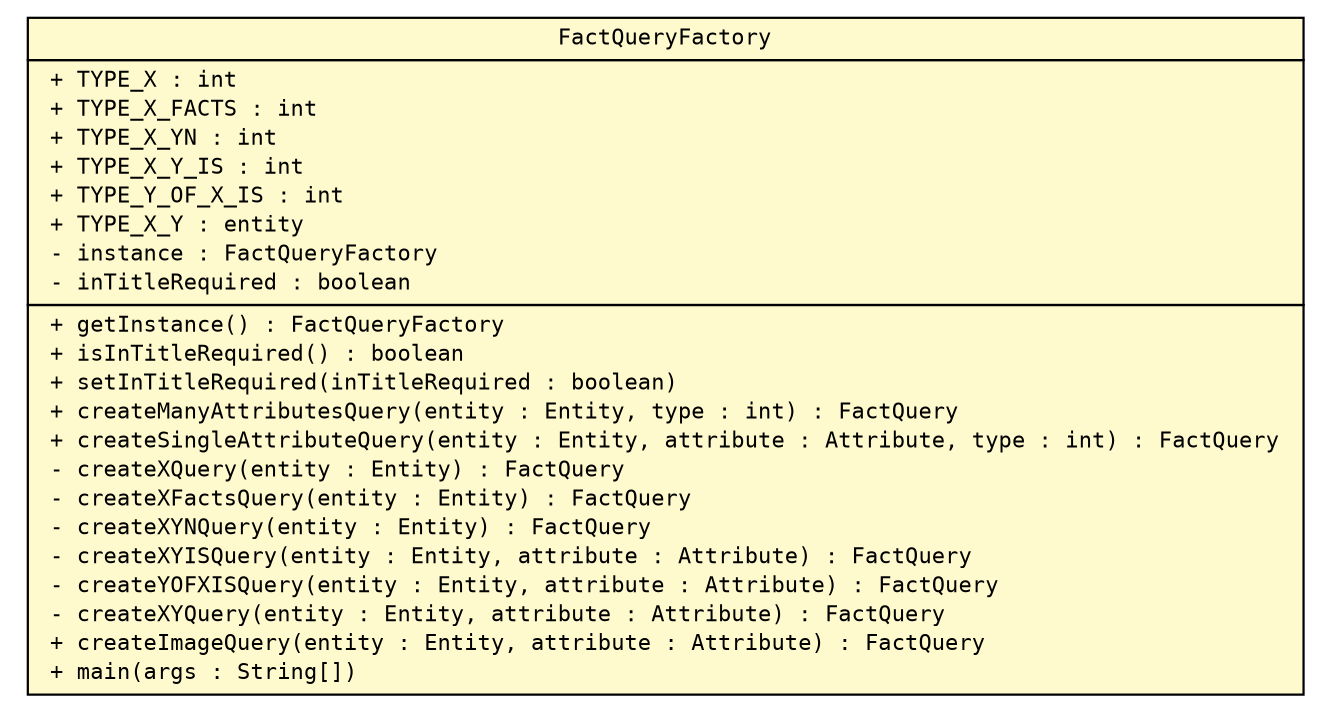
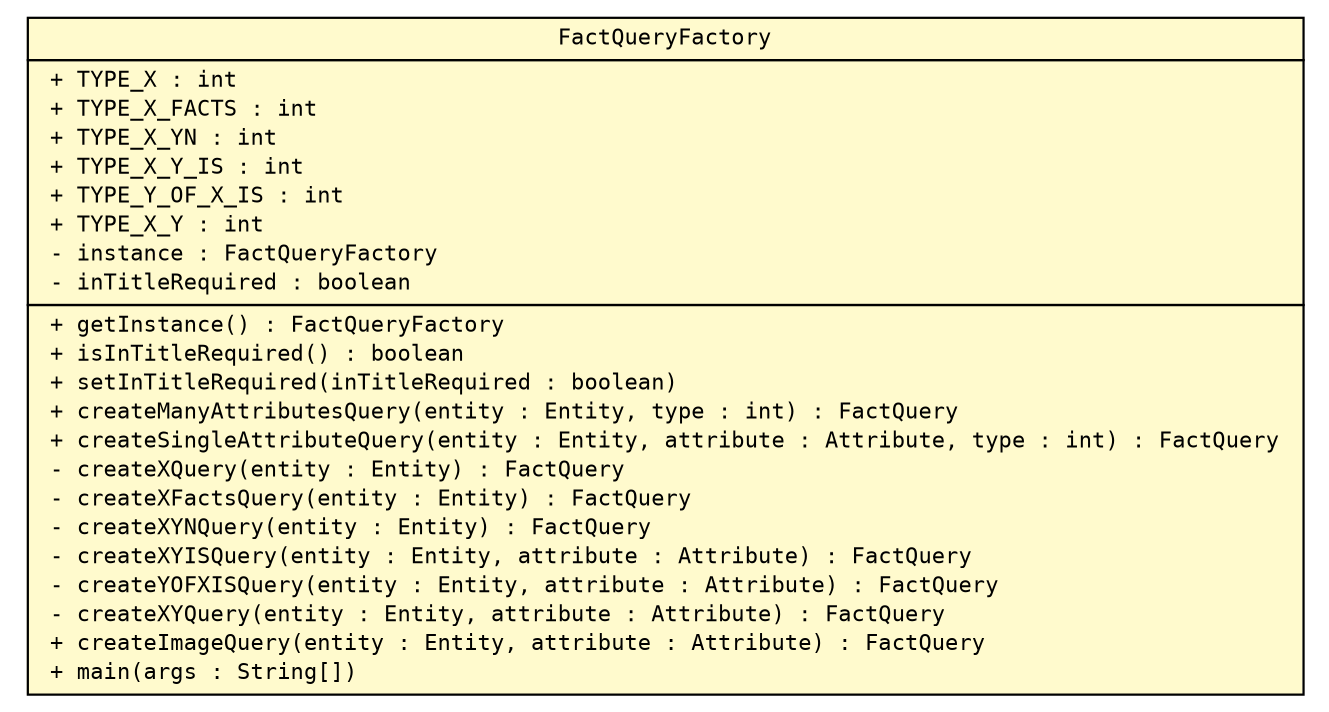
  digraph {
    nodesep=0.25
    ranksep=0.5
    fontname="DejaVu Sans Mono"
-   n1 [fontcolor=black fontname="DejaVu Sans Mono" fontsize=10.0 label=<<table title="tud.iir.extraction.fact.FactQueryFactory" border="0" cellborder="1" cellspacing="0" cellpadding="2" port="p" bgcolor="lemonChiffon" href="./FactQueryFactory.html"> 		<tr><td><table border="0" cellspacing="0" cellpadding="1"> <tr><td align="center" balign="center"> FactQueryFactory </td></tr> 		</table></td></tr> 		<tr><td><table border="0" cellspacing="0" cellpadding="1"> <tr><td align="left" balign="left"> + TYPE_X : int </td></tr> <tr><td align="left" balign="left"> + TYPE_X_FACTS : int </td></tr> <tr><td align="left" balign="left"> + TYPE_X_YN : int </td></tr> <tr><td align="left" balign="left"> + TYPE_X_Y_IS : int </td></tr> <tr><td align="left" balign="left"> + TYPE_Y_OF_X_IS : int </td></tr> <tr><td align="left" balign="left"> + TYPE_X_Y : entity </td></tr> <tr><td align="left" balign="left"> - instance : FactQueryFactory </td></tr> <tr><td align="left" balign="left"> - inTitleRequired : boolean </td></tr> 		</table></td></tr> 		<tr><td><table border="0" cellspacing="0" cellpadding="1"> <tr><td align="left" balign="left"> + getInstance() : FactQueryFactory </td></tr> <tr><td align="left" balign="left"> + isInTitleRequired() : boolean </td></tr> <tr><td align="left" balign="left"> + setInTitleRequired(inTitleRequired : boolean) </td></tr> <tr><td align="left" balign="left"> + createManyAttributesQuery(entity : Entity, type : int) : FactQuery </td></tr> <tr><td align="left" balign="left"> + createSingleAttributeQuery(entity : Entity, attribute : Attribute, type : int) : FactQuery </td></tr> <tr><td align="left" balign="left"> - createXQuery(entity : Entity) : FactQuery </td></tr> <tr><td align="left" balign="left"> - createXFactsQuery(entity : Entity) : FactQuery </td></tr> <tr><td align="left" balign="left"> - createXYNQuery(entity : Entity) : FactQuery </td></tr> <tr><td align="left" balign="left"> - createXYISQuery(entity : Entity, attribute : Attribute) : FactQuery </td></tr> <tr><td align="left" balign="left"> - createYOFXISQuery(entity : Entity, attribute : Attribute) : FactQuery </td></tr> <tr><td align="left" balign="left"> - createXYQuery(entity : Entity, attribute : Attribute) : FactQuery </td></tr> <tr><td align="left" balign="left"> + createImageQuery(entity : Entity, attribute : Attribute) : FactQuery </td></tr> <tr><td align="left" balign="left"> + main(args : String[]) </td></tr> 		</table></td></tr> 		</table>> shape=plaintext]
+   n1 [fontcolor=black fontname="DejaVu Sans Mono" fontsize=10.0 label=<<table title="tud.iir.extraction.fact.FactQueryFactory" border="0" cellborder="1" cellspacing="0" cellpadding="2" port="p" bgcolor="lemonChiffon" href="./FactQueryFactory.html"> 		<tr><td><table border="0" cellspacing="0" cellpadding="1"> <tr><td align="center" balign="center"> FactQueryFactory </td></tr> 		</table></td></tr> 		<tr><td><table border="0" cellspacing="0" cellpadding="1"> <tr><td align="left" balign="left"> + TYPE_X : int </td></tr> <tr><td align="left" balign="left"> + TYPE_X_FACTS : int </td></tr> <tr><td align="left" balign="left"> + TYPE_X_YN : int </td></tr> <tr><td align="left" balign="left"> + TYPE_X_Y_IS : int </td></tr> <tr><td align="left" balign="left"> + TYPE_Y_OF_X_IS : int </td></tr> <tr><td align="left" balign="left"> + TYPE_X_Y : int </td></tr> <tr><td align="left" balign="left"> - instance : FactQueryFactory </td></tr> <tr><td align="left" balign="left"> - inTitleRequired : boolean </td></tr> 		</table></td></tr> 		<tr><td><table border="0" cellspacing="0" cellpadding="1"> <tr><td align="left" balign="left"> + getInstance() : FactQueryFactory </td></tr> <tr><td align="left" balign="left"> + isInTitleRequired() : boolean </td></tr> <tr><td align="left" balign="left"> + setInTitleRequired(inTitleRequired : boolean) </td></tr> <tr><td align="left" balign="left"> + createManyAttributesQuery(entity : Entity, type : int) : FactQuery </td></tr> <tr><td align="left" balign="left"> + createSingleAttributeQuery(entity : Entity, attribute : Attribute, type : int) : FactQuery </td></tr> <tr><td align="left" balign="left"> - createXQuery(entity : Entity) : FactQuery </td></tr> <tr><td align="left" balign="left"> - createXFactsQuery(entity : Entity) : FactQuery </td></tr> <tr><td align="left" balign="left"> - createXYNQuery(entity : Entity) : FactQuery </td></tr> <tr><td align="left" balign="left"> - createXYISQuery(entity : Entity, attribute : Attribute) : FactQuery </td></tr> <tr><td align="left" balign="left"> - createYOFXISQuery(entity : Entity, attribute : Attribute) : FactQuery </td></tr> <tr><td align="left" balign="left"> - createXYQuery(entity : Entity, attribute : Attribute) : FactQuery </td></tr> <tr><td align="left" balign="left"> + createImageQuery(entity : Entity, attribute : Attribute) : FactQuery </td></tr> <tr><td align="left" balign="left"> + main(args : String[]) </td></tr> 		</table></td></tr> 		</table>> shape=plaintext]
  }
